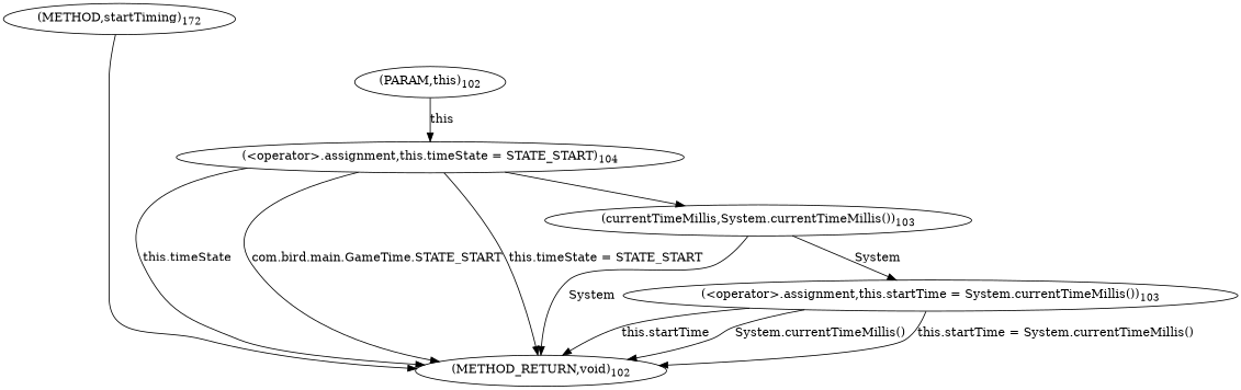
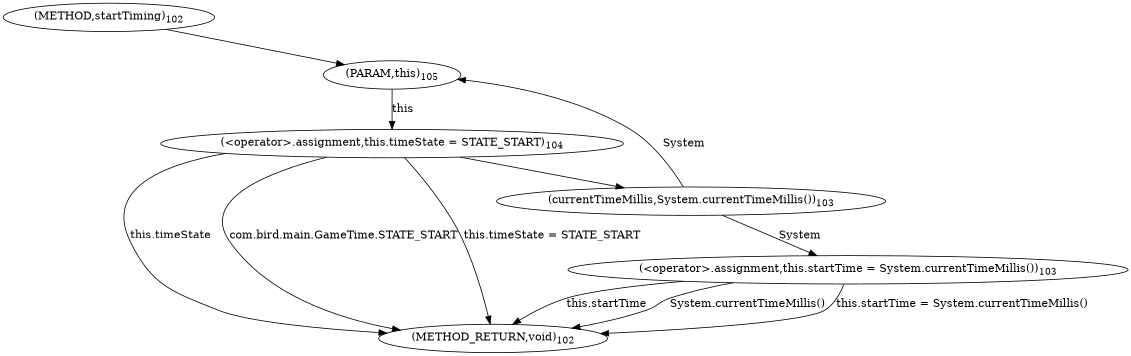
  digraph {
-   n1 [label=<(METHOD,startTiming)<SUB>172</SUB>>]
-   n2 [label=<(PARAM,this)<SUB>102</SUB>>]
+   n1 [label=<(METHOD,startTiming)<SUB>102</SUB>>]
+   n2 [label=<(PARAM,this)<SUB>105</SUB>>]
    n3 [label=<(&lt;operator&gt;.assignment,this.timeState = STATE_START)<SUB>104</SUB>>]
    n4 [label=<(currentTimeMillis,System.currentTimeMillis())<SUB>103</SUB>>]
    n5 [label=<(METHOD_RETURN,void)<SUB>102</SUB>>]
    n6 [label=<(&lt;operator&gt;.assignment,this.startTime = System.currentTimeMillis())<SUB>103</SUB>>]
-   n1 -> n5
+   n1 -> n2
    n2 -> n3 [label=this]
    n3 -> n4
    n3 -> n5 [label="this.timeState"]
    n3 -> n5 [label="com.bird.main.GameTime.STATE_START"]
    n3 -> n5 [label="this.timeState = STATE_START"]
-   n4 -> n5 [label=System]
+   n4 -> n2 [label=System]
    n4 -> n6 [label=System]
    n6 -> n5 [label="this.startTime"]
    n6 -> n5 [label="System.currentTimeMillis()"]
    n6 -> n5 [label="this.startTime = System.currentTimeMillis()"]
  }
